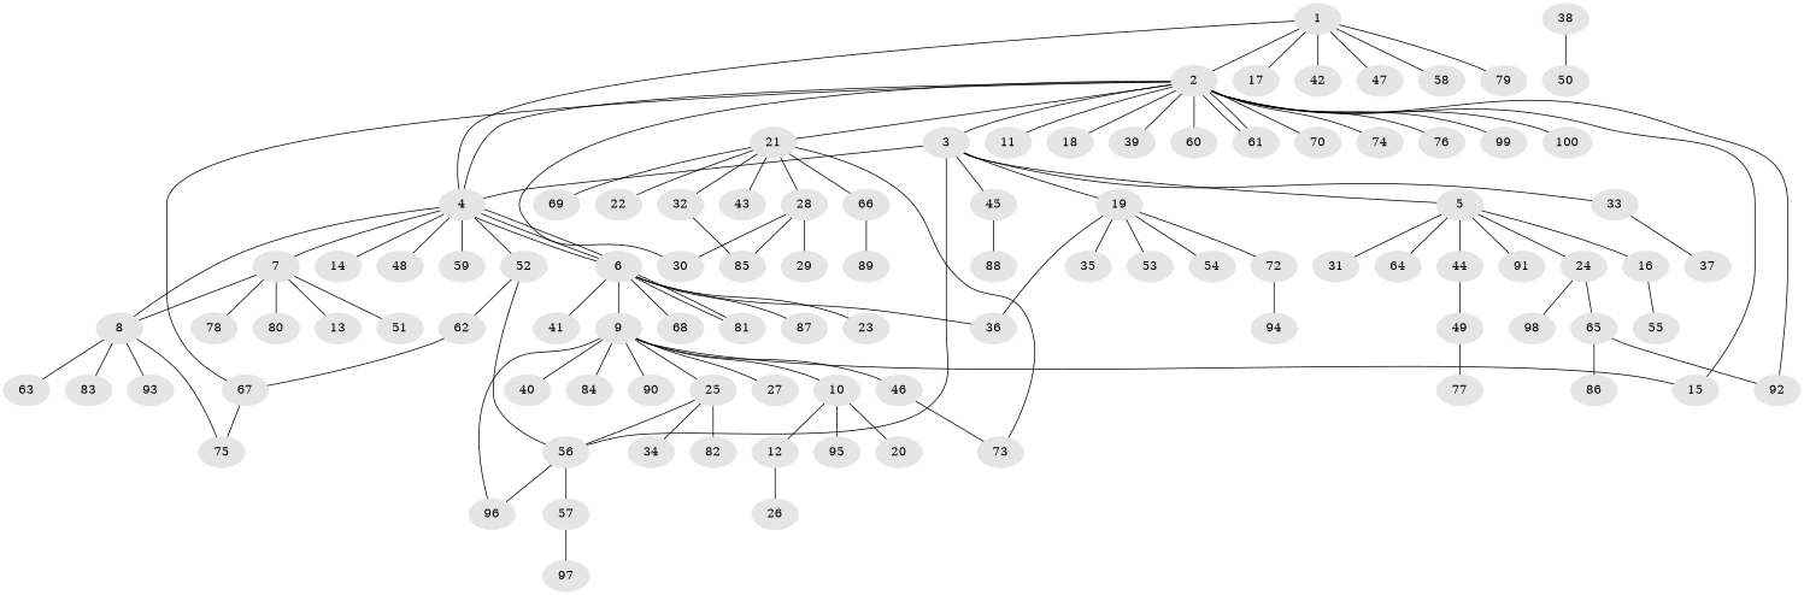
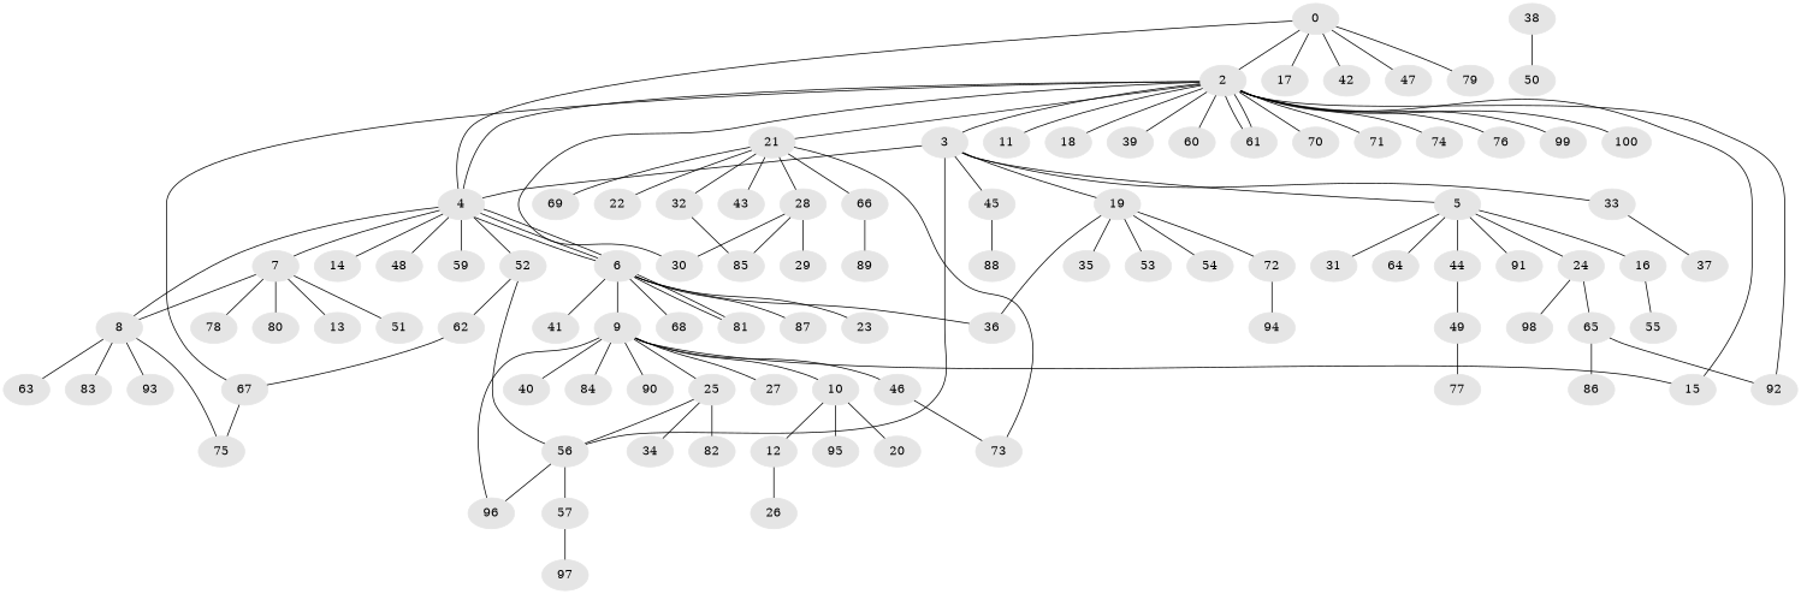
  graph {
    node [color=gray90 style=filled]
-   1
+   1 [label=0]
    2
    4
    17
    42
    47
-   58
    79
    3
    11
    15
    18
    21
    30
    39
    60
    61
    67
    70
+   71
    74
    76
    92
    99
    100
    6
    7
    8
    14
    48
    52
    59
    5
    19
    33
    45
    56
    22
    28
    32
    43
    66
    69
    73
    75
    16
    24
    31
    44
    64
    91
    36
    35
    53
    54
    72
    37
    88
    96
    57
    9
    23
    41
    68
    81
    87
    13
    51
    78
    80
    63
    83
    93
    62
    55
    65
    98
    49
    10
    25
    27
    40
    46
    84
    90
    12
    20
    95
    34
    82
    26
    94
    29
    85
    89
    86
    38
    50
    77
    97
    1 -- 2
    1 -- 4
    1 -- 17
    1 -- 42
    1 -- 47
-   1 -- 58
    1 -- 79
    2 -- 4
    2 -- 3
    2 -- 11
    2 -- 15
    2 -- 18
    2 -- 21
    2 -- 30
    2 -- 39
    2 -- 60
    2 -- 61
    2 -- 61
    2 -- 67
    2 -- 70
+   2 -- 71
    2 -- 74
    2 -- 76
    2 -- 92
    2 -- 99
    2 -- 100
    4 -- 6
    4 -- 6
    4 -- 6
    4 -- 7
    4 -- 8
    4 -- 14
    4 -- 48
    4 -- 52
    4 -- 59
    3 -- 4
    3 -- 5
    3 -- 19
    3 -- 33
    3 -- 45
    3 -- 56
    21 -- 22
    21 -- 28
    21 -- 32
    21 -- 43
    21 -- 66
    21 -- 69
    21 -- 73
    67 -- 75
    6 -- 36
    6 -- 9
    6 -- 23
    6 -- 41
    6 -- 68
    6 -- 81
    6 -- 81
    6 -- 87
    7 -- 8
    7 -- 13
    7 -- 51
    7 -- 78
    7 -- 80
    8 -- 75
    8 -- 63
    8 -- 83
    8 -- 93
    52 -- 56
    52 -- 62
    5 -- 16
    5 -- 24
    5 -- 31
    5 -- 44
    5 -- 64
    5 -- 91
    19 -- 36
    19 -- 35
    19 -- 53
    19 -- 54
    19 -- 72
    33 -- 37
    45 -- 88
    56 -- 96
    56 -- 57
    28 -- 30
    28 -- 29
    28 -- 85
    32 -- 85
    66 -- 89
    16 -- 55
    24 -- 65
    24 -- 98
    44 -- 49
    72 -- 94
    57 -- 97
    9 -- 15
    9 -- 96
    9 -- 10
    9 -- 25
    9 -- 27
    9 -- 40
    9 -- 46
    9 -- 84
    9 -- 90
    62 -- 67
    65 -- 92
    65 -- 86
    49 -- 77
    10 -- 12
    10 -- 20
    10 -- 95
    25 -- 56
    25 -- 34
    25 -- 82
    46 -- 73
    12 -- 26
    38 -- 50
  }
